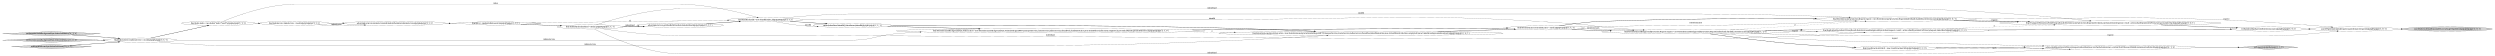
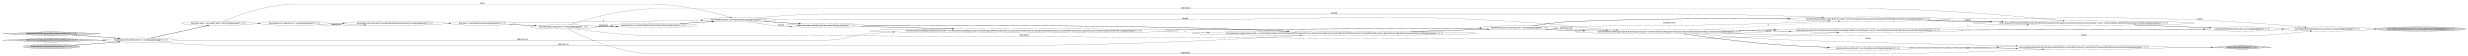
  digraph {
    fontname=Merriweather
    rankdir=LR
    node [fillcolor=white fontname=Merriweather shape=ellipse style=filled]
    edge [fontname=Merriweather style=bold]
    n1 [label="final CountDownLatch latch = new CountDownLatch(1)@@@15@@@['0', '1', '0']"]
    n2 [label="action.shardOperationOnPrimary(request,indexShard,new LatchedActionListener<>(ActionTestUtils.assertNoFailureListener(null),latch))@@@16@@@['0', '1', '0']"]
    n3 [fillcolor=lightgray label="latch.await()@@@21@@@['0', '1', '0']" shape=diamond]
    n4 [label="final RetentionLeaseBackgroundSyncAction.Request request = new RetentionLeaseBackgroundSyncAction.Request(indexShard.shardId(),retentionLeases)@@@14@@@['1', '1', '0']"]
    n5 [label="final ReplicationOperation.PrimaryResult<RetentionLeaseBackgroundSyncAction.Request> result = action.shardOperationOnPrimary(request,indexShard)@@@15@@@['1', '0', '0']"]
    n6 [label="assertThat(result.replicaRequest(),sameInstance(request))@@@17@@@['1', '0', '1']"]
    n7 [label="final RetentionLeaseSyncAction.Request request = new RetentionLeaseSyncAction.Request(indexShard.shardId(),retentionLeases)@@@14@@@['0', '0', '1']"]
    n8 [label="final TransportWriteAction.WritePrimaryResult<RetentionLeaseSyncAction.Request,RetentionLeaseSyncAction.Response> result = action.shardOperationOnPrimary(request,indexShard)@@@15@@@['0', '0', '1']"]
    n9 [label="verify(indexShard).persistRetentionLeases()@@@16@@@['1', '0', '1']"]
    n10 [fillcolor=lightgray label="assertNull(result.finalResponseIfSuccessful.getShardInfo())@@@18@@@['0', '0', '1']"]
    n11 [label="final IndicesService indicesService = mock()@@@3@@@['1', '1', '1']"]
    n12 [label="final RetentionLeaseSyncAction action = new RetentionLeaseSyncAction(Settings.EMPTY,transportService,clusterService,indicesService,threadPool,shardStateAction,new ActionFilters(Collections.emptySet()),new IndexNameExpressionResolver())@@@12@@@['0', '0', '1']"]
    n13 [label="final RetentionLeaseBackgroundSyncAction action = new RetentionLeaseBackgroundSyncAction(Settings.EMPTY,transportService,clusterService,indicesService,threadPool,shardStateAction,new ActionFilters(Collections.emptySet()),new IndexNameExpressionResolver())@@@12@@@['1', '1', '0']"]
    n14 [label="final Index index = new Index(\"index\",\"uuid\")@@@4@@@['1', '1', '1']"]
    n15 [label="final RetentionLeases retentionLeases = mock()@@@13@@@['1', '1', '1']"]
    n16 [label="final ShardId shardId = new ShardId(index,id)@@@10@@@['1', '1', '1']"]
    n17 [label="final IndexService indexService = mock()@@@5@@@['1', '1', '1']"]
    n18 [fillcolor=lightgray label="testRetentionLeaseBackgroundSyncActionOnPrimary['0', '1', '0']" shape=diamond]
    n19 [label="when(indexShard.shardId()).thenReturn(shardId)@@@11@@@['1', '1', '1']"]
-   n20 [label="final int id = randomIntBetween(0,4)@@@7@@@['1', '1', '1']" shape=diamond]
+   n20 [label="final int id = randomIntBetween(0,4)@@@7@@@['1', '1', '1']"]
    n21 [label="final IndexShard indexShard = mock()@@@8@@@['1', '1', '1']"]
    n22 [label="when(indexService.getShard(id)).thenReturn(indexShard)@@@9@@@['1', '1', '1']"]
    n23 [label="when(indicesService.indexServiceSafe(index)).thenReturn(indexService)@@@6@@@['1', '1', '1']"]
    n24 [fillcolor=lightgray label="testRetentionLeaseBackgroundSyncActionOnPrimary['1', '0', '0']" shape=diamond]
-   n25 [fillcolor=lightgray label="testRetentionLeaseSyncActionOnPrimary['0', '0', '1']" shape=diamond]
+   n25 [fillcolor=lightgray label="testRetentionLeaseSyncActionOnPrimary['0', '0', '1']"]
    n1 -> n2 [label=latch style=solid]
    n1 -> n2
    n2 -> n3
    n4 -> n1
    n4 -> n2 [label=request style=solid]
    n4 -> n5 [label=request style=solid]
    n4 -> n5
    n4 -> n6 [label=request style=solid]
    n4 -> n7 [label=0 style=dashed]
    n5 -> n8 [label=0 style=dashed]
    n5 -> n9
    n6 -> n10
    n7 -> n6 [label=request style=solid]
    n7 -> n8
    n7 -> n8 [label=request style=solid]
    n8 -> n9
    n9 -> n6
    n11 -> n12 [label=indicesService style=solid]
    n11 -> n13 [label=indicesService style=solid]
    n11 -> n14
    n12 -> n15
    n13 -> n12 [label=0 style=dashed]
    n13 -> n15
    n14 -> n16 [label=index style=solid]
    n14 -> n17
    n15 -> n4
    n15 -> n4 [label=retentionLeases style=solid]
    n15 -> n7
    n15 -> n7 [label=retentionLeases style=solid]
    n16 -> n4 [label=shardId style=solid]
    n16 -> n7 [label=shardId style=solid]
    n16 -> n19 [label=shardId style=solid]
    n16 -> n19
    n17 -> n23
    n17 -> n23 [label=indexService style=solid]
    n18 -> n11
    n19 -> n12
    n19 -> n13
    n20 -> n16 [label=id style=solid]
    n20 -> n21
    n21 -> n2 [label=indexShard style=solid]
    n21 -> n5 [label=indexShard style=solid]
    n21 -> n8 [label=indexShard style=solid]
    n21 -> n22 [label=indexShard style=solid]
    n21 -> n22
    n22 -> n16
    n23 -> n20
    n24 -> n11
    n25 -> n11
  }
